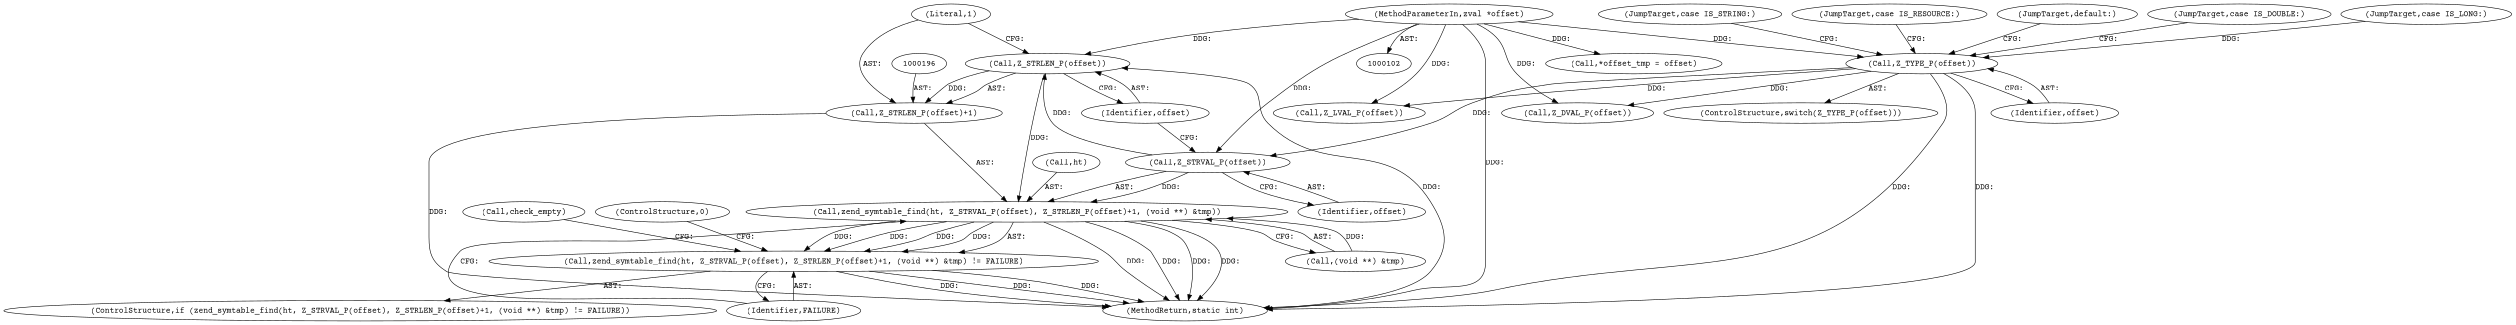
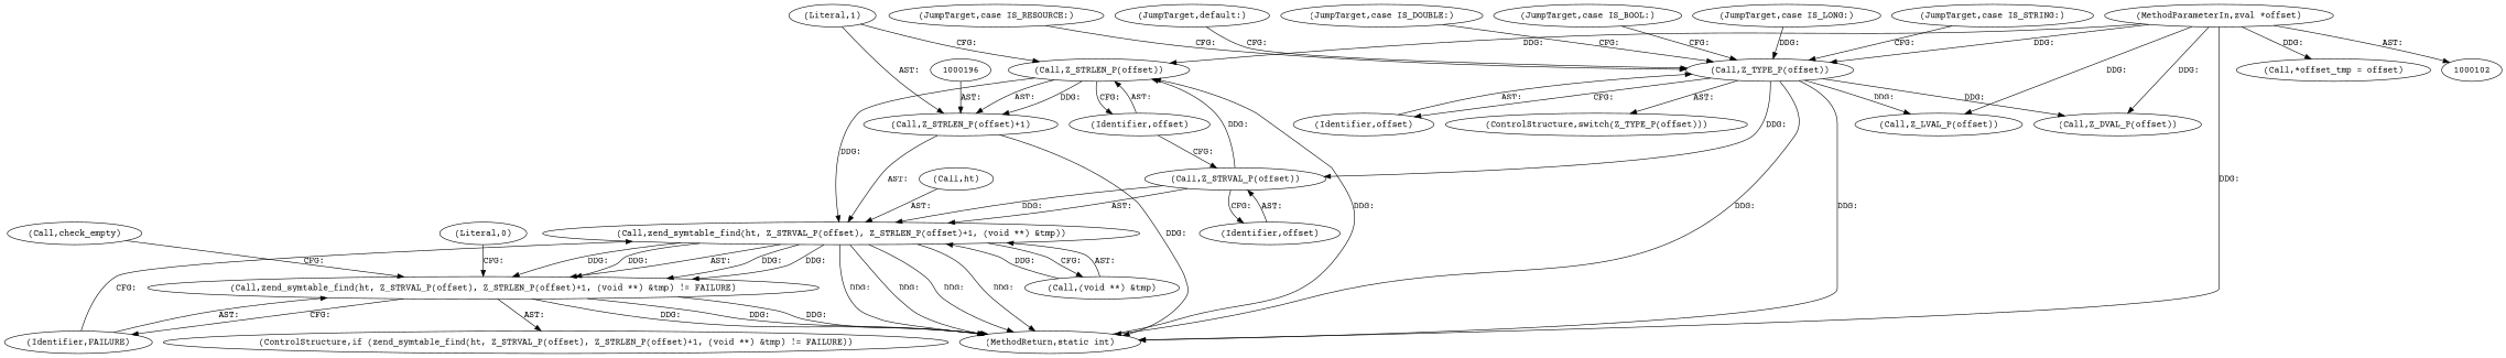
  digraph {
    fontname="Courier Prime"
    node [fontname="Courier Prime"]
    edge [fontname="Courier Prime"]
    n1 [label="(Call,Z_STRLEN_P(offset))"]
    n2 [label="(Call,zend_symtable_find(ht, Z_STRVAL_P(offset), Z_STRLEN_P(offset)+1, (void **) &tmp))"]
    n3 [label="(Call,Z_STRLEN_P(offset)+1)"]
    n4 [label="(Identifier,offset)"]
    n5 [label="(MethodReturn,static int)"]
    n6 [label="(Call,zend_symtable_find(ht, Z_STRVAL_P(offset), Z_STRLEN_P(offset)+1, (void **) &tmp) != FAILURE)"]
    n7 [label="(Call,(void **) &tmp)"]
    n8 [label="(Call,Z_STRVAL_P(offset))"]
    n9 [label="(Identifier,offset)"]
    n10 [label="(Call,Z_TYPE_P(offset))"]
    n11 [label="(Identifier,offset)"]
    n12 [label="(Call,Z_LVAL_P(offset))"]
    n13 [label="(Call,Z_DVAL_P(offset))"]
    n14 [label="(ControlStructure,switch(Z_TYPE_P(offset)))"]
    n15 [label="(MethodParameterIn,zval *offset)"]
    n16 [label="(Call,*offset_tmp = offset)"]
    1000102
    n18 [label="(ControlStructure,if (zend_symtable_find(ht, Z_STRVAL_P(offset), Z_STRLEN_P(offset)+1, (void **) &tmp) != FAILURE))"]
    n19 [label="(Identifier,FAILURE)"]
    n20 [label="(Literal,1)"]
    n21 [label="(JumpTarget,case IS_STRING:)"]
    n22 [label="(Call,check_empty)"]
-   n23 [label="(ControlStructure,0)"]
+   n23 [label="(Literal,0)"]
    n24 [label="(JumpTarget,case IS_RESOURCE:)"]
    n25 [label="(JumpTarget,default:)"]
    n26 [label="(JumpTarget,case IS_DOUBLE:)"]
+   n27 [label="(JumpTarget,case IS_BOOL:)"]
    n28 [label="(Call,ht)"]
    n29 [label="(JumpTarget,case IS_LONG:)"]
    1000196
    n1 -> n2 [label="DDG: "]
    n1 -> n3 [label="AST: "]
    n1 -> n3 [label="DDG: "]
    n1 -> n4 [label="CFG: "]
    n2 -> n5 [label="DDG: "]
    n2 -> n5 [label="DDG: "]
    n2 -> n5 [label="DDG: "]
    n2 -> n5 [label="DDG: "]
    n2 -> n6 [label="AST: "]
    n2 -> n6 [label="DDG: "]
    n2 -> n6 [label="DDG: "]
    n2 -> n6 [label="DDG: "]
    n2 -> n6 [label="DDG: "]
    n2 -> n7 [label="CFG: "]
    n3 -> n2 [label="AST: "]
    n3 -> n5 [label="DDG: "]
    n4 -> n1 [label="AST: "]
    n4 -> n8 [label="CFG: "]
    n5 -> n1 [label="DDG: "]
    n6 -> n5 [label="DDG: "]
    n6 -> n5 [label="DDG: "]
    n6 -> n5 [label="DDG: "]
    n6 -> n18 [label="AST: "]
    n6 -> n19 [label="CFG: "]
    n7 -> n2 [label="AST: "]
    n7 -> n2 [label="DDG: "]
    n8 -> n1 [label="DDG: "]
    n8 -> n2 [label="AST: "]
    n8 -> n2 [label="DDG: "]
    n8 -> n9 [label="CFG: "]
    n9 -> n8 [label="AST: "]
    n10 -> n5 [label="DDG: "]
    n10 -> n5 [label="DDG: "]
    n10 -> n8 [label="DDG: "]
    n10 -> n11 [label="CFG: "]
    n10 -> n12 [label="DDG: "]
    n10 -> n13 [label="DDG: "]
    n10 -> n14 [label="AST: "]
    n11 -> n10 [label="AST: "]
    n15 -> n1 [label="DDG: "]
    n15 -> n5 [label="DDG: "]
-   n15 -> n8 [label="DDG: "]
    n15 -> n10 [label="DDG: "]
    n15 -> n12 [label="DDG: "]
    n15 -> n13 [label="DDG: "]
    n15 -> n16 [label="DDG: "]
    n15 -> 1000102 [label="AST: "]
    n19 -> n2 [label="CFG: "]
    n19 -> n6 [label="AST: "]
    n20 -> n1 [label="CFG: "]
    n20 -> n3 [label="AST: "]
    n21 -> n10 [label="CFG: "]
    n22 -> n6 [label="CFG: "]
    n23 -> n6 [label="CFG: "]
    n24 -> n10 [label="CFG: "]
    n25 -> n10 [label="CFG: "]
    n26 -> n10 [label="CFG: "]
+   n27 -> n10 [label="CFG: "]
    n28 -> n2 [label="AST: "]
    n29 -> n10 [label="DDG: "]
    1000196 -> n3 [label="AST: "]
  }
